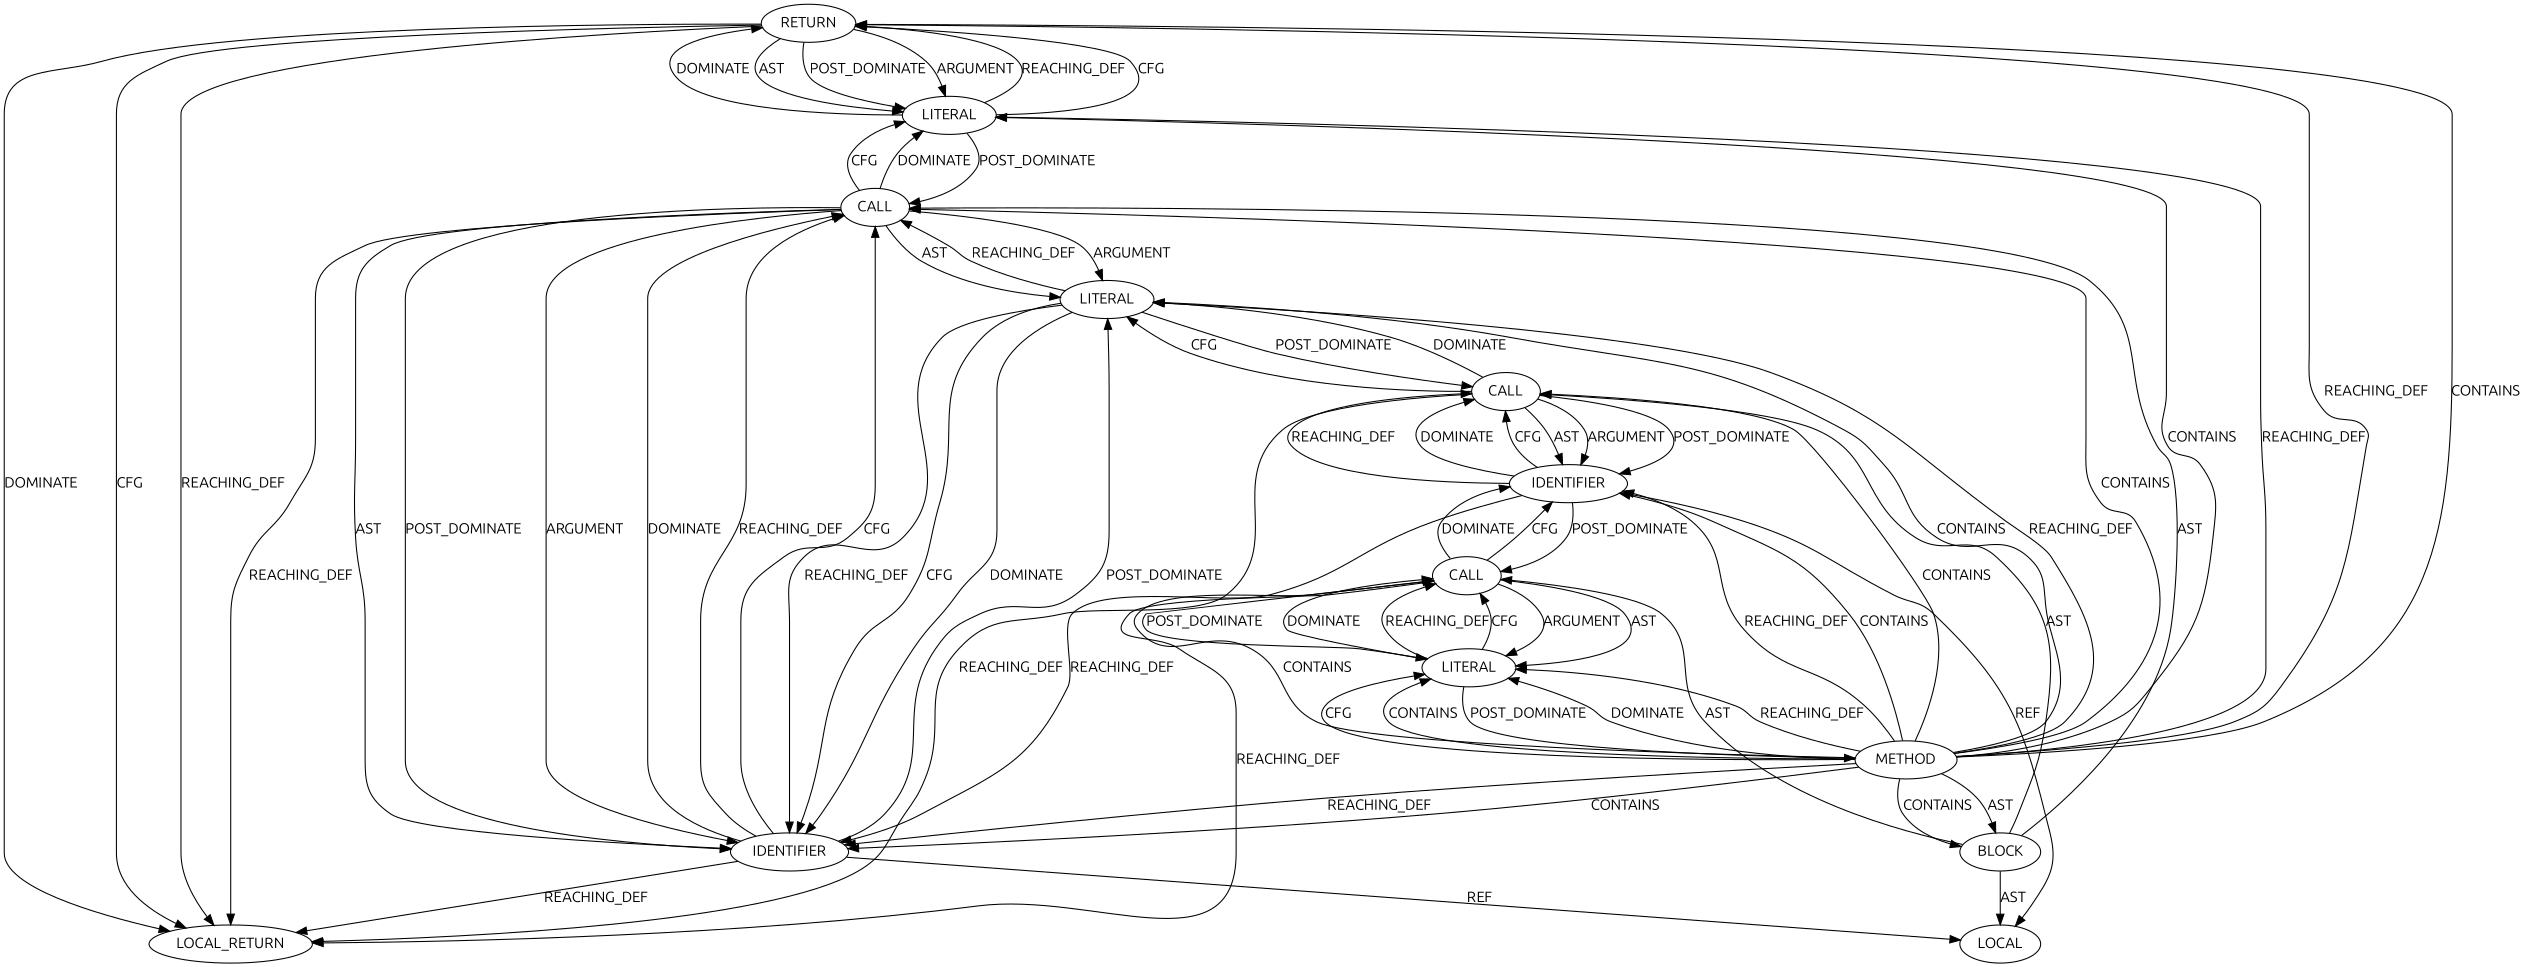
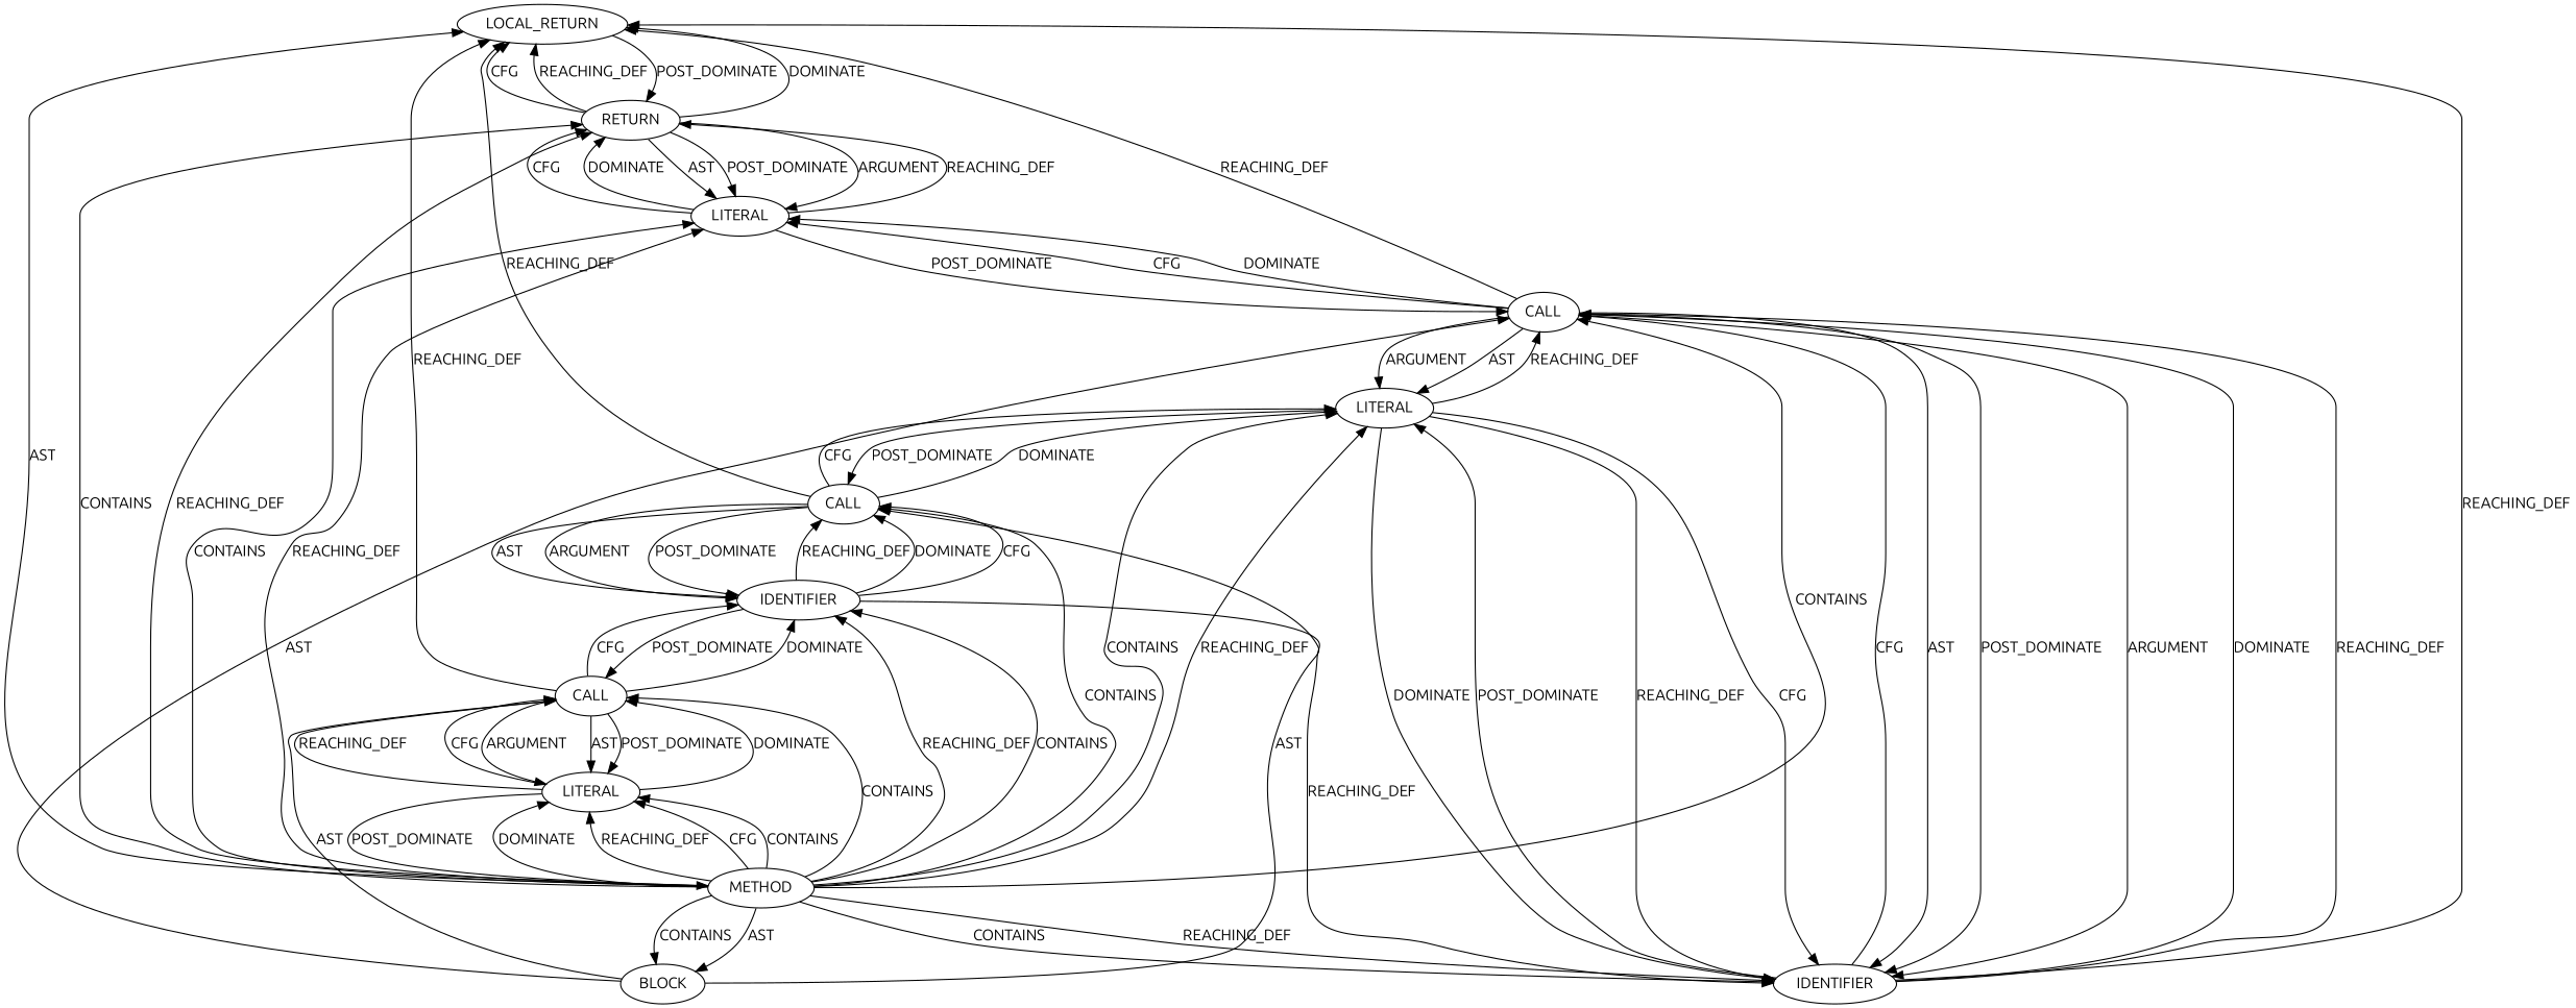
  digraph {
    fontname=Ubuntu
    node [CODE=str COLUMN_NUMBER=4 LINE_NUMBER=4 ORDER=1 TYPE_FULL_NAME="<empty>" fontname=Ubuntu ARGUMENT_INDEX=-1]
    edge [fontname=Ubuntu]
    n1 [CODE=RET COLUMN_NUMBER=1 EVALUATION_STRATEGY=BY_VALUE ORDER=2 TYPE_FULL_NAME=int label=LOCAL_RETURN ARGUMENT_INDEX=""]
    n2 [CODE="return(0);" LINE_NUMBER=9 ORDER=5 label=RETURN TYPE_FULL_NAME=""]
    n3 [CODE=0 COLUMN_NUMBER=11 LINE_NUMBER=9 TYPE_FULL_NAME=int label=LITERAL]
    n4 [CODE="printf(\"You entered: %s\", str)" DISPATCH_TYPE=STATIC_DISPATCH LINE_NUMBER=8 METHOD_FULL_NAME=printf NAME=printf ORDER=4 label=CALL]
    n5 [ARGUMENT_INDEX=2 COLUMN_NUMBER=30 LINE_NUMBER=8 NAME=str ORDER=2 TYPE_FULL_NAME="char[50]" label=IDENTIFIER]
    n6 [ARGUMENT_INDEX=1 CODE="\"You entered: %s\"" COLUMN_NUMBER=11 LINE_NUMBER=8 TYPE_FULL_NAME=char label=LITERAL]
-   n7 [CODE="char[50] str" COLUMN_NUMBER=9 LINE_NUMBER=5 NAME=str TYPE_FULL_NAME="char[50]" label=LOCAL ARGUMENT_INDEX=""]
    n8 [CODE="gets(str)" DISPATCH_TYPE=STATIC_DISPATCH LINE_NUMBER=7 METHOD_FULL_NAME=gets NAME=gets ORDER=3 label=CALL]
    n9 [ARGUMENT_INDEX=1 COLUMN_NUMBER=9 LINE_NUMBER=7 NAME=str TYPE_FULL_NAME="char[50]" label=IDENTIFIER]
    n10 [CODE="printf(\"Enter a string : \")" DISPATCH_TYPE=STATIC_DISPATCH LINE_NUMBER=6 METHOD_FULL_NAME=printf NAME=printf ORDER=2 label=CALL]
    n11 [ARGUMENT_INDEX=1 CODE="\"Enter a string : \"" COLUMN_NUMBER=11 LINE_NUMBER=6 TYPE_FULL_NAME=char label=LITERAL]
    n12 [AST_PARENT_FULL_NAME="my-simple.c:<global>" AST_PARENT_TYPE=TYPE_DECL CODE="int main () {\n   char str[50];\n   printf(\"Enter a string : \");\n   gets(str);\n   printf(\"You entered: %s\", str);\n   return(0);\n}" COLUMN_NUMBER=1 COLUMN_NUMBER_END=1 FILENAME="my-simple.c" FULL_NAME=main IS_EXTERNAL=false LINE_NUMBER_END=10 NAME=main SIGNATURE="int main ()" label=METHOD TYPE_FULL_NAME="" ARGUMENT_INDEX=""]
    n13 [CODE="{\n   char str[50];\n   printf(\"Enter a string : \");\n   gets(str);\n   printf(\"You entered: %s\", str);\n   return(0);\n}" COLUMN_NUMBER=13 TYPE_FULL_NAME=void label=BLOCK]
+   n1 -> n2 [label=POST_DOMINATE]
    n2 -> n1 [label=DOMINATE]
    n2 -> n1 [label=CFG]
    n2 -> n1 [VARIABLE="<RET>" label=REACHING_DEF]
    n2 -> n3 [label=AST]
    n2 -> n3 [label=POST_DOMINATE]
    n2 -> n3 [label=ARGUMENT]
    n3 -> n2 [VARIABLE=0 label=REACHING_DEF]
    n3 -> n2 [label=CFG]
    n3 -> n2 [label=DOMINATE]
    n3 -> n4 [label=POST_DOMINATE]
    n4 -> n1 [VARIABLE="printf(\"You entered: %s\", str)" label=REACHING_DEF]
    n4 -> n3 [label=CFG]
    n4 -> n3 [label=DOMINATE]
    n4 -> n5 [label=AST]
    n4 -> n5 [label=POST_DOMINATE]
    n4 -> n5 [label=ARGUMENT]
    n4 -> n6 [label=ARGUMENT]
    n4 -> n6 [label=AST]
    n5 -> n1 [VARIABLE=str label=REACHING_DEF]
    n5 -> n4 [label=DOMINATE]
    n5 -> n4 [VARIABLE=str label=REACHING_DEF]
    n5 -> n4 [label=CFG]
    n5 -> n6 [label=POST_DOMINATE]
-   n5 -> n7 [label=REF]
    n6 -> n4 [VARIABLE="\"You entered: %s\"" label=REACHING_DEF]
    n6 -> n5 [VARIABLE="\"You entered: %s\"" label=REACHING_DEF]
    n6 -> n5 [label=CFG]
    n6 -> n5 [label=DOMINATE]
    n6 -> n8 [label=POST_DOMINATE]
    n8 -> n1 [VARIABLE="gets(str)" label=REACHING_DEF]
    n8 -> n6 [label=DOMINATE]
    n8 -> n6 [label=CFG]
    n8 -> n9 [label=AST]
    n8 -> n9 [label=ARGUMENT]
    n8 -> n9 [label=POST_DOMINATE]
    n9 -> n5 [VARIABLE=str label=REACHING_DEF]
-   n9 -> n7 [label=REF]
    n9 -> n8 [VARIABLE=str label=REACHING_DEF]
    n9 -> n8 [label=DOMINATE]
    n9 -> n8 [label=CFG]
    n9 -> n10 [label=POST_DOMINATE]
    n10 -> n1 [VARIABLE="printf(\"Enter a string : \")" label=REACHING_DEF]
    n10 -> n9 [label=DOMINATE]
    n10 -> n9 [label=CFG]
    n10 -> n11 [label=ARGUMENT]
    n10 -> n11 [label=AST]
    n10 -> n11 [label=POST_DOMINATE]
    n11 -> n10 [label=DOMINATE]
    n11 -> n10 [VARIABLE="\"Enter a string : \"" label=REACHING_DEF]
    n11 -> n10 [label=CFG]
    n11 -> n12 [label=POST_DOMINATE]
+   n12 -> n1 [label=AST]
    n12 -> n2 [label=REACHING_DEF]
    n12 -> n2 [label=CONTAINS]
    n12 -> n3 [label=CONTAINS]
    n12 -> n3 [label=REACHING_DEF]
    n12 -> n4 [label=CONTAINS]
    n12 -> n5 [label=CONTAINS]
    n12 -> n5 [label=REACHING_DEF]
    n12 -> n6 [label=CONTAINS]
    n12 -> n6 [label=REACHING_DEF]
    n12 -> n8 [label=CONTAINS]
    n12 -> n9 [label=REACHING_DEF]
    n12 -> n9 [label=CONTAINS]
    n12 -> n10 [label=CONTAINS]
    n12 -> n11 [label=DOMINATE]
    n12 -> n11 [label=REACHING_DEF]
    n12 -> n11 [label=CFG]
    n12 -> n11 [label=CONTAINS]
    n12 -> n13 [label=AST]
    n12 -> n13 [label=CONTAINS]
    n13 -> n4 [label=AST]
-   n13 -> n7 [label=AST]
    n13 -> n8 [label=AST]
    n13 -> n10 [label=AST]
  }
